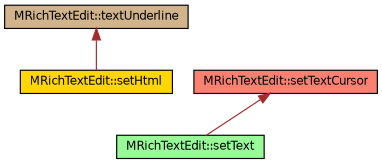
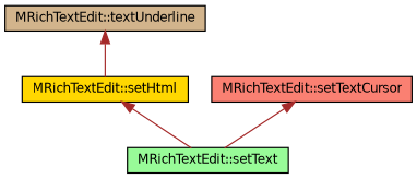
  digraph {
    rankdir=TB
    node [color=black fontname=Helvetica fontsize=10 shape=record style=filled]
    edge [color=brown dir=back fontname=Helvetica fontsize=10 labelfontname=Helvetica labelfontsize=10 style=solid]
    n1 [fillcolor=tan fontcolor=black height=0.2 label="MRichTextEdit::textUnderline" width=0.4]
    n2 [fillcolor=gold height=0.2 label="MRichTextEdit::setHtml" width=0.4]
    n3 [fillcolor=palegreen height=0.2 label="MRichTextEdit::setText" width=0.4]
    n4 [fillcolor=salmon height=0.2 label="MRichTextEdit::setTextCursor" width=0.4]
    n1 -> n2
+   n2 -> n3
    n4 -> n3
  }
